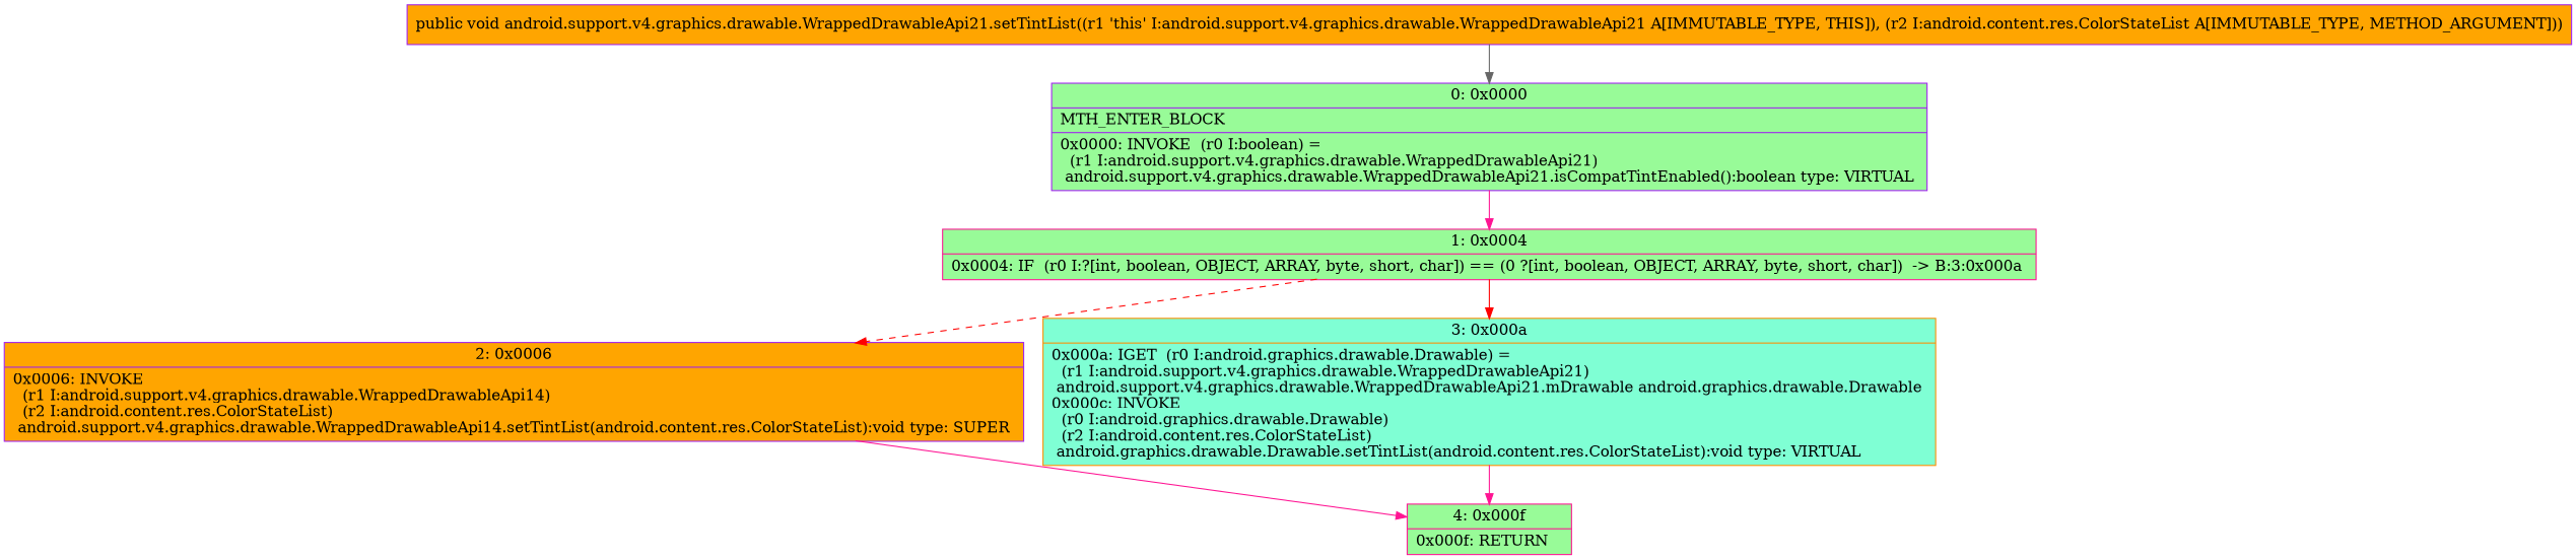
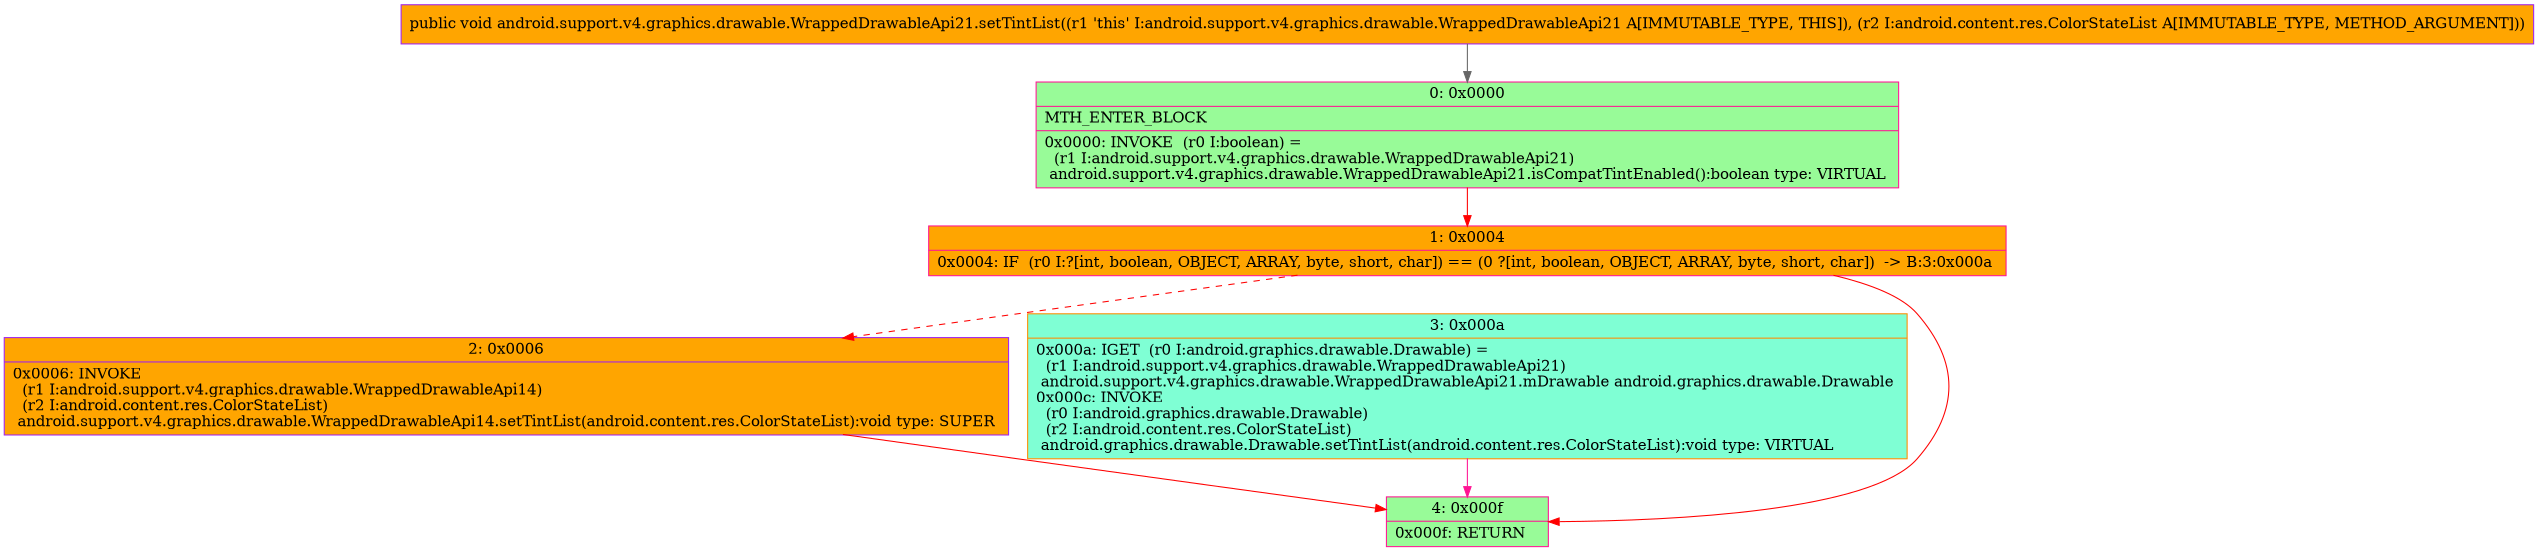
  digraph {
    node [color=deeppink fillcolor=orange shape=record style=filled]
    edge [color=red]
-   n1 [color=purple fillcolor=palegreen label="{0\:\ 0x0000|MTH_ENTER_BLOCK\l|0x0000: INVOKE  (r0 I:boolean) = \l  (r1 I:android.support.v4.graphics.drawable.WrappedDrawableApi21)\l android.support.v4.graphics.drawable.WrappedDrawableApi21.isCompatTintEnabled():boolean type: VIRTUAL \l}"]
-   n2 [fillcolor=palegreen label="{1\:\ 0x0004|0x0004: IF  (r0 I:?[int, boolean, OBJECT, ARRAY, byte, short, char]) == (0 ?[int, boolean, OBJECT, ARRAY, byte, short, char])  \-\> B:3:0x000a \l}"]
+   n1 [fillcolor=palegreen label="{0\:\ 0x0000|MTH_ENTER_BLOCK\l|0x0000: INVOKE  (r0 I:boolean) = \l  (r1 I:android.support.v4.graphics.drawable.WrappedDrawableApi21)\l android.support.v4.graphics.drawable.WrappedDrawableApi21.isCompatTintEnabled():boolean type: VIRTUAL \l}"]
+   n2 [label="{1\:\ 0x0004|0x0004: IF  (r0 I:?[int, boolean, OBJECT, ARRAY, byte, short, char]) == (0 ?[int, boolean, OBJECT, ARRAY, byte, short, char])  \-\> B:3:0x000a \l}"]
    n3 [color=purple label="{2\:\ 0x0006|0x0006: INVOKE  \l  (r1 I:android.support.v4.graphics.drawable.WrappedDrawableApi14)\l  (r2 I:android.content.res.ColorStateList)\l android.support.v4.graphics.drawable.WrappedDrawableApi14.setTintList(android.content.res.ColorStateList):void type: SUPER \l}"]
    n4 [color=darkorange fillcolor=aquamarine label="{3\:\ 0x000a|0x000a: IGET  (r0 I:android.graphics.drawable.Drawable) = \l  (r1 I:android.support.v4.graphics.drawable.WrappedDrawableApi21)\l android.support.v4.graphics.drawable.WrappedDrawableApi21.mDrawable android.graphics.drawable.Drawable \l0x000c: INVOKE  \l  (r0 I:android.graphics.drawable.Drawable)\l  (r2 I:android.content.res.ColorStateList)\l android.graphics.drawable.Drawable.setTintList(android.content.res.ColorStateList):void type: VIRTUAL \l}"]
    n5 [fillcolor=palegreen label="{4\:\ 0x000f|0x000f: RETURN   \l}"]
    n6 [color=purple label="{public void android.support.v4.graphics.drawable.WrappedDrawableApi21.setTintList((r1 'this' I:android.support.v4.graphics.drawable.WrappedDrawableApi21 A[IMMUTABLE_TYPE, THIS]), (r2 I:android.content.res.ColorStateList A[IMMUTABLE_TYPE, METHOD_ARGUMENT])) }"]
-   n1 -> n2 [color=deeppink]
+   n1 -> n2
    n2 -> n3 [style=dashed]
-   n2 -> n4
-   n3 -> n5 [color=deeppink]
+   n2 -> n5
+   n3 -> n5
    n4 -> n5 [color=deeppink]
    n6 -> n1 [color=gray40]
  }
